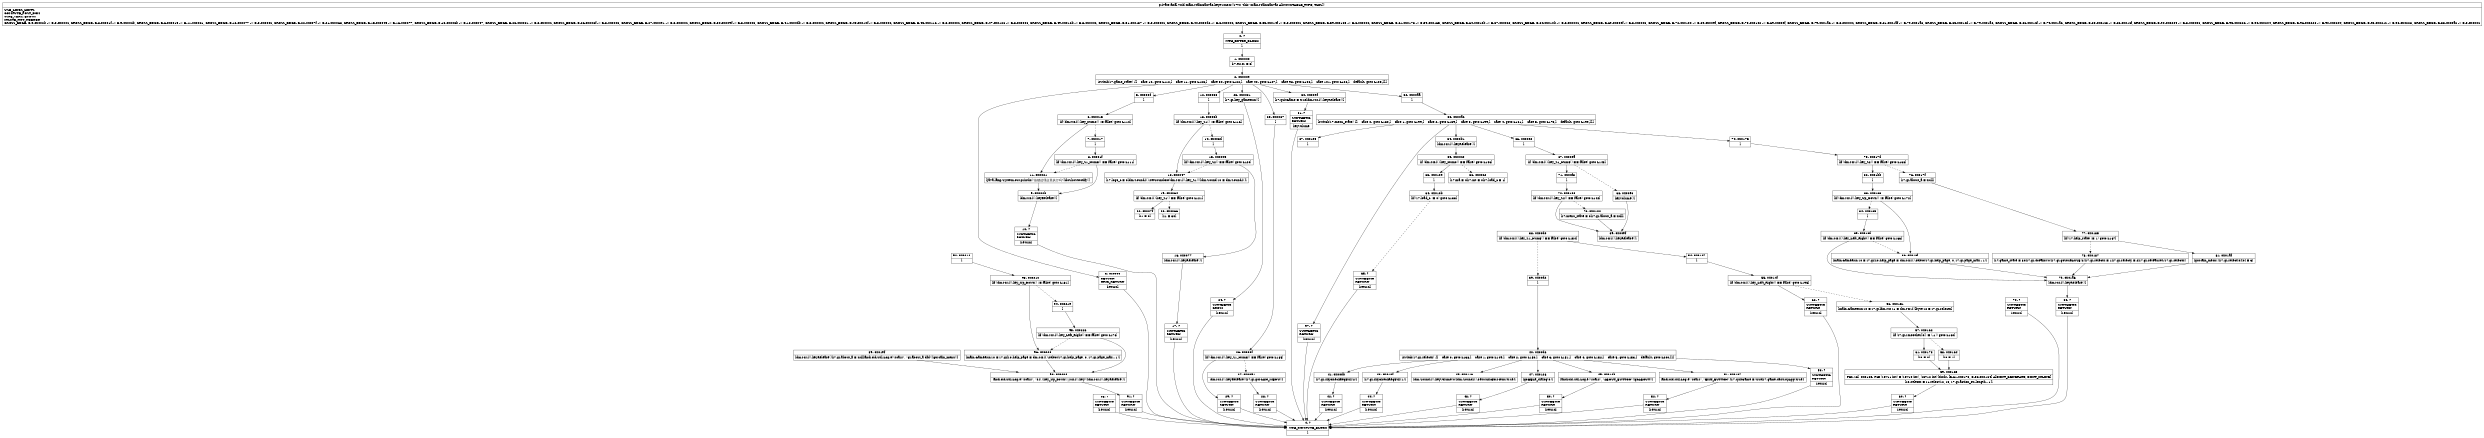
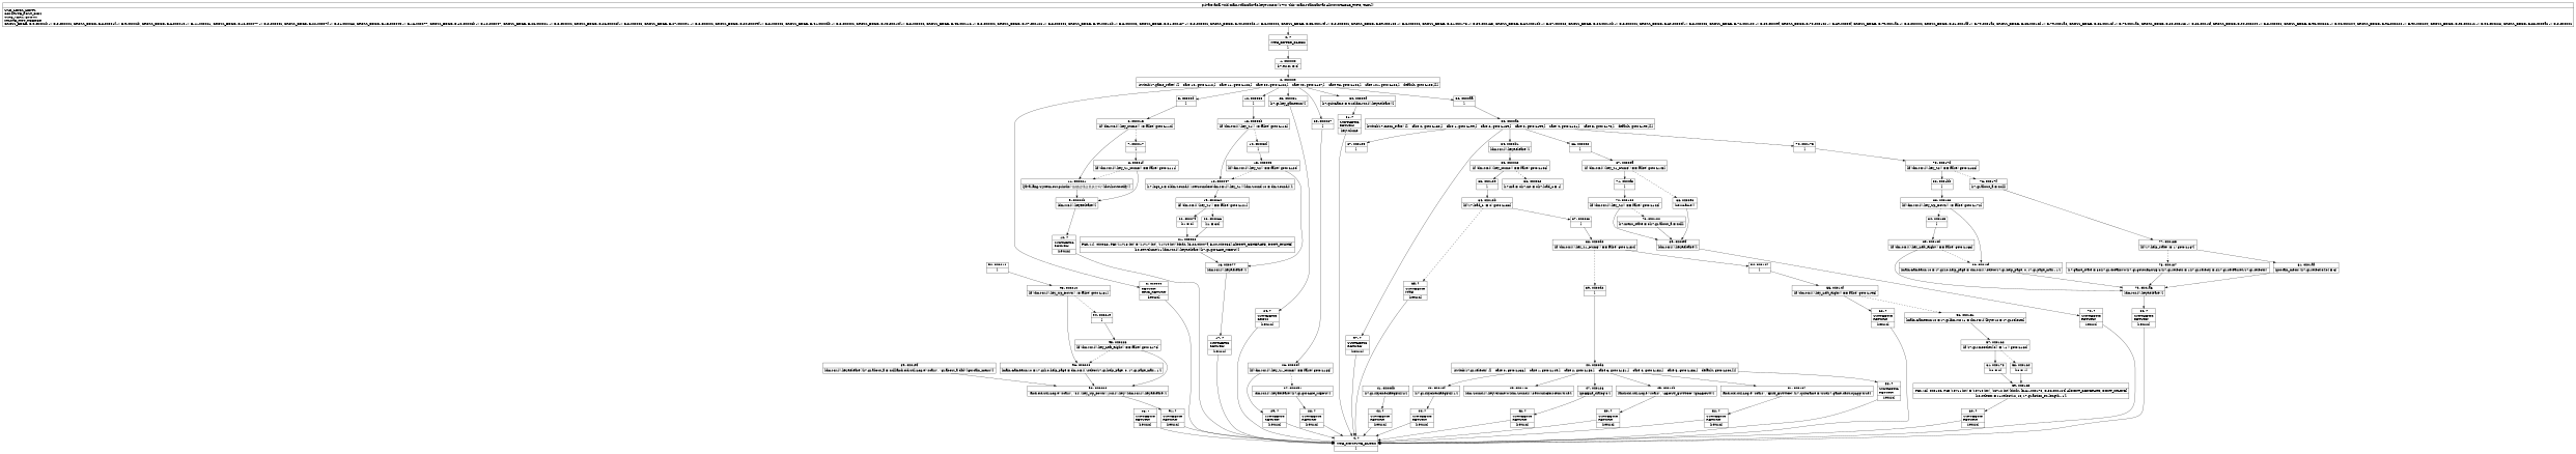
  digraph {
    node [shape=record]
    n1 [label="{0\:\ ?|MTH_ENTER_BLOCK\l|l}"]
    n2 [label="{1\:\ 0x0000|lr7.error = 3l}"]
    n3 [label="{2\:\ 0x0009|lswitch(r7.game_state) \{l    case 10: goto L112;l    case 11: goto L123;l    case 30: goto L122;l    case 40: goto L127;l    case 98: goto L106;l    case 101: goto L126;l    default: goto L105;l\}l}"]
    n4 [label="{3\:\ 0x000c|RETURN\lORIG_RETURN\l|lreturnl}"]
    n5 [label="{5\:\ 0x000d|l}"]
    n6 [label="{12\:\ 0x0033|l}"]
    n7 [label="{23\:\ 0x0081|lr7.gr.key_gameRun()l}"]
    n8 [label="{25\:\ 0x0087|l}"]
    n9 [label="{30\:\ 0x009f|lr7.quitGame = trueldm.Ms.i().keyRelease()l}"]
    n10 [label="{32\:\ 0x00aa|l}"]
    n11 [label="{4\:\ ?|MTH_COMPUTE_BLOCK\l|l}"]
    n12 [label="{6\:\ 0x0015|lif (dm.Ms.i().key_Num0() != false) goto L110l}"]
    n13 [label="{13\:\ 0x003b|lif (dm.Ms.i().key_S1() != false) goto L116l}"]
    n14 [label="{24\:\ ?|SYNTHETIC\lCROSS\l|lreturnl}"]
    n15 [label="{26\:\ 0x008f|lif (dm.Ms.i().key_S1_Num5() == false) goto L185l}"]
    n16 [label="{31\:\ ?|SYNTHETIC\lRETURN\l|keyVolume}"]
    n17 [label="{33\:\ 0x00ac|lswitch(r7.menu_state) \{l    case 0: goto L130;l    case 1: goto L199;l    case 2: goto L139;l    case 3: goto L199;l    case 4: goto L161;l    case 5: goto L173;l    default: goto L199;l\}l}"]
    n18 [label="{7\:\ 0x0017|l}"]
    n19 [label="{11\:\ 0x0021|ljava.lang.System.out.println(\"按键处理这里执行吗\")ldoShowNotify()l}"]
    n20 [label="{8\:\ 0x001f|lif (dm.Ms.i().key_S1_Num5() == false) goto L111l}"]
    n21 [label="{9\:\ 0x002b|ldm.Ms.i().keyRelease()l}"]
    n22 [label="{10\:\ ?|SYNTHETIC\lRETURN\l|lreturnl}"]
    n23 [label="{14\:\ 0x003d|l}"]
    n24 [label="{18\:\ 0x0047|lr7.logo_c = 0ldm.Sound.i().setSoundON(dm.Ms.i().key_S1())ldm.Sound r0 = dm.Sound.i()l}"]
    n25 [label="{15\:\ 0x0045|lif (dm.Ms.i().key_S2() == false) goto L120l}"]
    n26 [label="{19\:\ 0x0064|lif (dm.Ms.i().key_S1() == false) goto L121l}"]
    n27 [label="{16\:\ 0x0077|ldm.Ms.i().keyRelease()l}"]
    n28 [label="{17\:\ ?|SYNTHETIC\lRETURN\l|lreturnl}"]
    n29 [label="{20\:\ 0x0066|lr1 = 30l}"]
    n30 [label="{22\:\ 0x007f|lr1 = 0l}"]
+   n31 [label="{21\:\ 0x0068|PHI: r1l  0x0068: PHI (r1v18 int) = (r1v17 int), (r1v19 int) binds: [B:22:0x007f, B:20:0x0066] A[DONT_GENERATE, DONT_INLINE]\l|lr0.setVolume(r1)ldm.Ms.i().keyRelease()lr7.gr.goMAIN_MENU()l}"]
    n32 [label="{27\:\ 0x0091|ldm.Ms.i().keyRelease()lr7.gr.goMAIN_MENU()l}"]
    n33 [label="{29\:\ ?|SYNTHETIC\lRETURN\l|lreturnl}"]
    n34 [label="{28\:\ ?|SYNTHETIC\lRETURN\l|lreturnl}"]
    n35 [label="{34\:\ 0x00b1|ldm.Ms.i().keyRelease()l}"]
    n36 [label="{66\:\ 0x00e2|l}"]
    n37 [label="{74\:\ 0x0175|l}"]
    n38 [label="{87\:\ 0x01e5|l}"]
    n39 [label="{97\:\ ?|SYNTHETIC\lRETURN\l|lreturnl}"]
    n40 [label="{35\:\ 0x00c0|lif (dm.Ms.i().key_Num0() == false) goto L146l}"]
    n41 [label="{67\:\ 0x00ea|lif (dm.Ms.i().key_S1_Num5() == false) goto L143l}"]
    n42 [label="{75\:\ 0x017d|lif (dm.Ms.i().key_S2() == false) goto L168l}"]
    n43 [label="{36\:\ 0x00c2|lr7.ma = 0lr7.mt = 0lr7.load_c = 1l}"]
    n44 [label="{63\:\ 0x0109|l}"]
    n45 [label="{64\:\ 0x010b|lif (r7.load_c != 0) goto L133l}"]
+   n46 [label="{37\:\ 0x00c8|l}"]
    n47 [label="{38\:\ 0x00d0|lif (dm.Ms.i().key_S1_Num5() == false) goto L154l}"]
    n48 [label="{39\:\ 0x00d2|l}"]
    n49 [label="{54\:\ 0x0147|l}"]
    n50 [label="{40\:\ 0x00d6|lswitch(r7.gr.selectx) \{l    case 0: goto L138;l    case 1: goto L149;l    case 2: goto L150;l    case 3: goto L151;l    case 4: goto L152;l    case 5: goto L153;l    default: goto L200;l\}l}"]
    n51 [label="{55\:\ 0x014f|lif (dm.Ms.i().key_Left_Right() == false) goto L195l}"]
    n52 [label="{41\:\ 0x00db|lr7.gr.skyCheckRegFull(2)l}"]
    n53 [label="{43\:\ 0x010f|lr7.gr.skyCheckRegFull(1)l}"]
    n54 [label="{45\:\ 0x0116|ldm.Sound.i().keyVolume(0)ldm.Sound.i().setMusicForMenu(true)l}"]
    n55 [label="{47\:\ 0x0126|lgoHELP_dialog(0)l}"]
    n56 [label="{49\:\ 0x012b|landroid.util.Log.e(\"soars\", \"ABOUT_BUTTON\")lgoABOUT()l}"]
    n57 [label="{51\:\ 0x0137|landroid.util.Log.e(\"soars\", \"EXIT_BUTTON\")lr7.quitGame = truelr7.game.destroyApp(true)l}"]
    n58 [label="{53\:\ ?|SYNTHETIC\lRETURN\l|lreturnl}"]
    n59 [label="{42\:\ ?|SYNTHETIC\lRETURN\l|lreturnl}"]
    n60 [label="{44\:\ ?|SYNTHETIC\lRETURN\l|lreturnl}"]
    n61 [label="{48\:\ ?|SYNTHETIC\lRETURN\l|lreturnl}"]
    n62 [label="{50\:\ ?|SYNTHETIC\lRETURN\l|lreturnl}"]
    n63 [label="{52\:\ ?|SYNTHETIC\lRETURN\l|lreturnl}"]
    n64 [label="{46\:\ ?|SYNTHETIC\lRETURN\l|lreturnl}"]
    n65 [label="{56\:\ 0x0151|lmain.GameRun r0 = r7.grldm.Ms r1 = dm.Ms.i()lbyte r2 = r7.gr.selectxl}"]
    n66 [label="{62\:\ ?|SYNTHETIC\lRETURN\l|lreturnl}"]
    n67 [label="{57\:\ 0x0162|lif (r7.gr.rmsOther[0] != (\-1)) goto L160l}"]
    n68 [label="{58\:\ 0x0164|lr3 = 1l}"]
    n69 [label="{61\:\ 0x0173|lr3 = 0l}"]
    n70 [label="{59\:\ 0x0165|PHI: r3l  0x0165: PHI (r3v11 int) = (r3v10 int), (r3v12 int) binds: [B:61:0x0173, B:58:0x0164] A[DONT_GENERATE, DONT_INLINE]\l|lr0.selectx = r1.select(r2, r3, r7.gr.action_str.length \- 1)l}"]
    n71 [label="{60\:\ ?|SYNTHETIC\lRETURN\l|lreturnl}"]
-   n72 [label="{65\:\ ?|SYNTHETIC\lRETURN\l|lreturnl}"]
-   n73 [label="{68\:\ 0x00ec|keyVolume()l}"]
+   n72 [label="{65\:\ ?|SYNTHETIC\lMTH\l|lreturnl}"]
+   n73 [label="{68\:\ 0x00ec|lnewGame()l}"]
    n74 [label="{71\:\ 0x00f8|l}"]
    n75 [label="{69\:\ 0x00ef|ldm.Ms.i().keyRelease()l}"]
    n76 [label="{72\:\ 0x0100|lif (dm.Ms.i().key_S2() == false) goto L142l}"]
    n77 [label="{70\:\ ?|SYNTHETIC\lRETURN\l|lreturnl}"]
    n78 [label="{73\:\ 0x0102|lr7.menu_state = 0lr7.gr.about_a = nulll}"]
    n79 [label="{76\:\ 0x017f|lr7.gr.about_a = nulll}"]
    n80 [label="{82\:\ 0x01bb|l}"]
    n81 [label="{77\:\ 0x0185|lif (r7.help_state != 1) goto L167l}"]
    n82 [label="{83\:\ 0x01c3|lif (dm.Ms.i().key_Up_Down() != false) goto L172l}"]
    n83 [label="{78\:\ 0x0187|lr7.game_state = 30lr7.gr.doPaint(0)lr7.gr.goYouPAUSE(2)lr7.gr.selectx = 1lr7.gr.selecty = 2lr7.gr.setPauseS(r7.gr.selectx)l}"]
    n84 [label="{81\:\ 0x01af|lgoMain_menu()lr7.gr.select[0][0] = 3l}"]
    n85 [label="{79\:\ 0x01a6|ldm.Ms.i().keyRelease()l}"]
    n86 [label="{80\:\ ?|SYNTHETIC\lRETURN\l|lreturnl}"]
    n87 [label="{84\:\ 0x01c5|l}"]
    n88 [label="{86\:\ 0x01cf|lmain.GameRun r0 = r7.grlr0.help_page = dm.Ms.i().select(r7.gr.help_page, 0, r7.gr.page_max \- 1)l}"]
    n89 [label="{85\:\ 0x01cd|lif (dm.Ms.i().key_Left_Right() == false) goto L166l}"]
    n90 [label="{89\:\ 0x01ef|ldm.Ms.i().keyRelease()lr7.gr.about_a = nulllandroid.util.Log.e(\"soars\", \"gr.about_a dfd\")lgoMain_menu()l}"]
    n91 [label="{90\:\ 0x0204|landroid.util.Log.e(\"soars\", \"s.i().key_Up_Down()\|\|Ms.i().key\")ldm.Ms.i().keyRelease()l}"]
    n92 [label="{92\:\ 0x0214|l}"]
    n93 [label="{93\:\ 0x021c|lif (dm.Ms.i().key_Up_Down() != false) goto L181l}"]
    n94 [label="{91\:\ ?|SYNTHETIC\lRETURN\l|lreturnl}"]
    n95 [label="{94\:\ 0x021e|l}"]
    n96 [label="{96\:\ 0x0228|lmain.GameRun r0 = r7.grlr0.help_page = dm.Ms.i().select(r7.gr.help_page, 0, r7.gr.page_max \- 1)l}"]
    n97 [label="{95\:\ 0x0226|lif (dm.Ms.i().key_Left_Right() == false) goto L176l}"]
    n98 [label="{private final void main.MainCanvas.keyProcess((r7v0 'this' main.MainCanvas A[IMMUTABLE_TYPE, THIS]))  | USE_LINES_HINTS\lCOMPUTE_POST_DOM\lTYPE_VARS: EMPTY\lINLINE_NOT_NEEDED\lCROSS_EDGE: B:9:0x002b \-\> B:3:0x000c, CROSS_EDGE: B:8:0x001f \-\> B:9:0x002b, CROSS_EDGE: B:6:0x0015 \-\> B:11:0x0021, CROSS_EDGE: B:16:0x0077 \-\> B:3:0x000c, CROSS_EDGE: B:22:0x007f \-\> B:21:0x0068, CROSS_EDGE: B:15:0x0045 \-\> B:16:0x0077, CROSS_EDGE: B:13:0x003b \-\> B:18:0x0047, CROSS_EDGE: B:23:0x0081 \-\> B:3:0x000c, CROSS_EDGE: B:26:0x008f \-\> B:3:0x000c, CROSS_EDGE: B:27:0x0091 \-\> B:3:0x000c, CROSS_EDGE: B:30:0x009f \-\> B:3:0x000c, CROSS_EDGE: B:41:0x00db \-\> B:3:0x000c, CROSS_EDGE: B:43:0x010f \-\> B:3:0x000c, CROSS_EDGE: B:45:0x0116 \-\> B:3:0x000c, CROSS_EDGE: B:47:0x0126 \-\> B:3:0x000c, CROSS_EDGE: B:49:0x012b \-\> B:3:0x000c, CROSS_EDGE: B:51:0x0137 \-\> B:3:0x000c, CROSS_EDGE: B:40:0x00d6 \-\> B:3:0x000c, CROSS_EDGE: B:55:0x014f \-\> B:3:0x000c, CROSS_EDGE: B:59:0x0165 \-\> B:3:0x000c, CROSS_EDGE: B:61:0x0173 \-\> B:59:0x0165, CROSS_EDGE: B:64:0x010b \-\> B:37:0x00c8, CROSS_EDGE: B:64:0x010b \-\> B:3:0x000c, CROSS_EDGE: B:69:0x00ef \-\> B:3:0x000c, CROSS_EDGE: B:72:0x0100 \-\> B:69:0x00ef, CROSS_EDGE: B:73:0x0102 \-\> B:69:0x00ef, CROSS_EDGE: B:79:0x01a6 \-\> B:3:0x000c, CROSS_EDGE: B:81:0x01af \-\> B:79:0x01a6, CROSS_EDGE: B:85:0x01cd \-\> B:79:0x01a6, CROSS_EDGE: B:86:0x01cf \-\> B:79:0x01a6, CROSS_EDGE: B:83:0x01c3 \-\> B:86:0x01cf, CROSS_EDGE: B:90:0x0204 \-\> B:3:0x000c, CROSS_EDGE: B:95:0x0226 \-\> B:90:0x0204, CROSS_EDGE: B:96:0x0228 \-\> B:90:0x0204, CROSS_EDGE: B:93:0x021c \-\> B:96:0x0228, CROSS_EDGE: B:33:0x00ac \-\> B:3:0x000c\l}"]
    n1 -> n2
    n2 -> n3
    n3 -> n4
    n3 -> n5
    n3 -> n6
    n3 -> n7
    n3 -> n8
    n3 -> n9
    n3 -> n10
    n4 -> n11
    n5 -> n12
    n6 -> n13
    n7 -> n14
    n8 -> n15
    n9 -> n16
    n10 -> n17
    n12 -> n18 [style=dashed]
    n12 -> n19
    n13 -> n23 [style=dashed]
    n13 -> n24
    n14 -> n11
    n15 -> n32 [style=dashed]
    n15 -> n33
    n16 -> n11
    n17 -> n35
    n17 -> n36
    n17 -> n37
    n17 -> n38
    n17 -> n39
    n18 -> n20
    n19 -> n21
    n20 -> n19 [style=dashed]
    n20 -> n21
    n21 -> n22
    n22 -> n11
    n23 -> n25
    n24 -> n26
    n25 -> n24 [style=dashed]
    n25 -> n27
    n26 -> n29 [style=dashed]
    n26 -> n30
    n27 -> n28
    n28 -> n11
+   n29 -> n31
+   n30 -> n31
+   n31 -> n27
    n32 -> n34
    n33 -> n11
    n34 -> n11
    n35 -> n40
    n36 -> n41
    n37 -> n42
    n39 -> n11
    n40 -> n43 [style=dashed]
    n40 -> n44
    n41 -> n73 [style=dashed]
    n41 -> n74
    n42 -> n79 [style=dashed]
    n42 -> n80
    n44 -> n45
+   n45 -> n46
    n45 -> n72 [style=dashed]
+   n46 -> n47
    n47 -> n48 [style=dashed]
    n47 -> n49
    n48 -> n50
    n49 -> n51
-   n50 -> n52
    n50 -> n53
    n50 -> n54
    n50 -> n55
    n50 -> n56
    n50 -> n57
    n50 -> n58
    n51 -> n65 [style=dashed]
    n51 -> n66
    n52 -> n59
    n53 -> n60
    n55 -> n61
    n56 -> n62
    n57 -> n63
    n58 -> n11
    n59 -> n11
    n60 -> n11
    n61 -> n11
    n62 -> n11
    n63 -> n11
    n64 -> n11
    n65 -> n67
    n66 -> n11
    n67 -> n68 [style=dashed]
    n67 -> n69
    n68 -> n70
    n69 -> n70
    n70 -> n71
    n71 -> n11
    n72 -> n11
    n73 -> n75
    n74 -> n76
+   n75 -> n77
    n76 -> n75
    n76 -> n78 [style=dashed]
    n77 -> n11
    n78 -> n75
    n79 -> n81
    n80 -> n82
    n81 -> n83 [style=dashed]
    n81 -> n84
    n82 -> n87 [style=dashed]
    n82 -> n88
    n83 -> n85
    n84 -> n85
    n85 -> n86
    n86 -> n11
    n87 -> n89
    n88 -> n85
    n89 -> n85
    n89 -> n88 [style=dashed]
    n90 -> n91
    n91 -> n94
    n92 -> n93
    n93 -> n95 [style=dashed]
    n93 -> n96
    n94 -> n11
    n95 -> n97
    n96 -> n91
    n97 -> n91
    n97 -> n96 [style=dashed]
    n98 -> n1
  }
